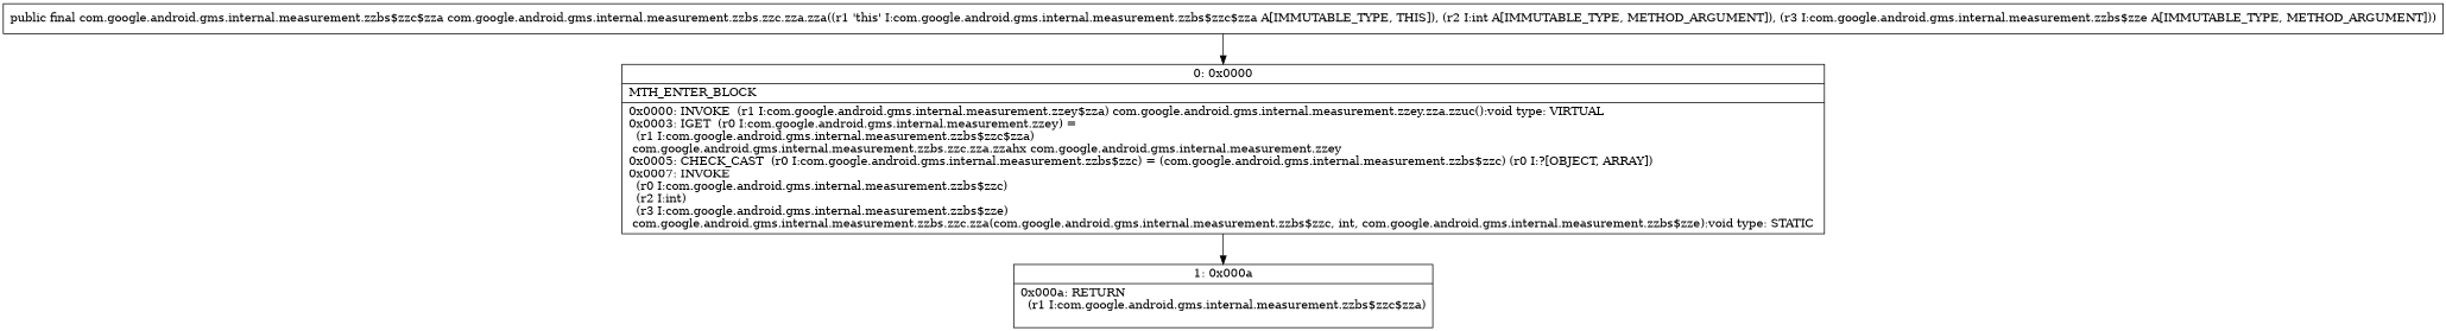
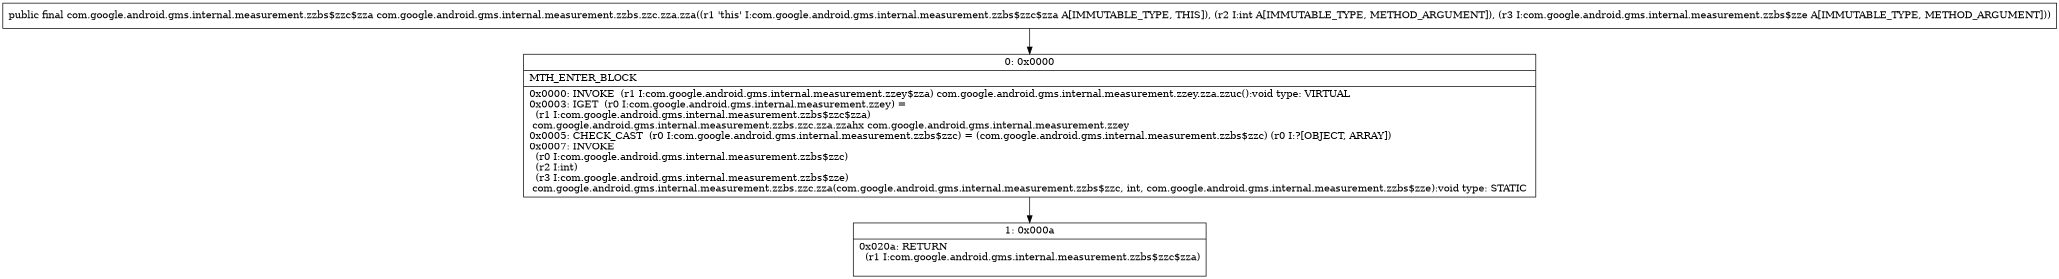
  digraph {
    node [shape=record]
    n1 [label="{0\:\ 0x0000|MTH_ENTER_BLOCK\l|0x0000: INVOKE  (r1 I:com.google.android.gms.internal.measurement.zzey$zza) com.google.android.gms.internal.measurement.zzey.zza.zzuc():void type: VIRTUAL \l0x0003: IGET  (r0 I:com.google.android.gms.internal.measurement.zzey) = \l  (r1 I:com.google.android.gms.internal.measurement.zzbs$zzc$zza)\l com.google.android.gms.internal.measurement.zzbs.zzc.zza.zzahx com.google.android.gms.internal.measurement.zzey \l0x0005: CHECK_CAST  (r0 I:com.google.android.gms.internal.measurement.zzbs$zzc) = (com.google.android.gms.internal.measurement.zzbs$zzc) (r0 I:?[OBJECT, ARRAY]) \l0x0007: INVOKE  \l  (r0 I:com.google.android.gms.internal.measurement.zzbs$zzc)\l  (r2 I:int)\l  (r3 I:com.google.android.gms.internal.measurement.zzbs$zze)\l com.google.android.gms.internal.measurement.zzbs.zzc.zza(com.google.android.gms.internal.measurement.zzbs$zzc, int, com.google.android.gms.internal.measurement.zzbs$zze):void type: STATIC \l}"]
-   n2 [label="{1\:\ 0x000a|0x000a: RETURN  \l  (r1 I:com.google.android.gms.internal.measurement.zzbs$zzc$zza)\l \l}"]
+   n2 [label="{1\:\ 0x000a|0x020a: RETURN  \l  (r1 I:com.google.android.gms.internal.measurement.zzbs$zzc$zza)\l \l}"]
    n3 [label="{public final com.google.android.gms.internal.measurement.zzbs$zzc$zza com.google.android.gms.internal.measurement.zzbs.zzc.zza.zza((r1 'this' I:com.google.android.gms.internal.measurement.zzbs$zzc$zza A[IMMUTABLE_TYPE, THIS]), (r2 I:int A[IMMUTABLE_TYPE, METHOD_ARGUMENT]), (r3 I:com.google.android.gms.internal.measurement.zzbs$zze A[IMMUTABLE_TYPE, METHOD_ARGUMENT])) }"]
    n1 -> n2
    n3 -> n1
  }
